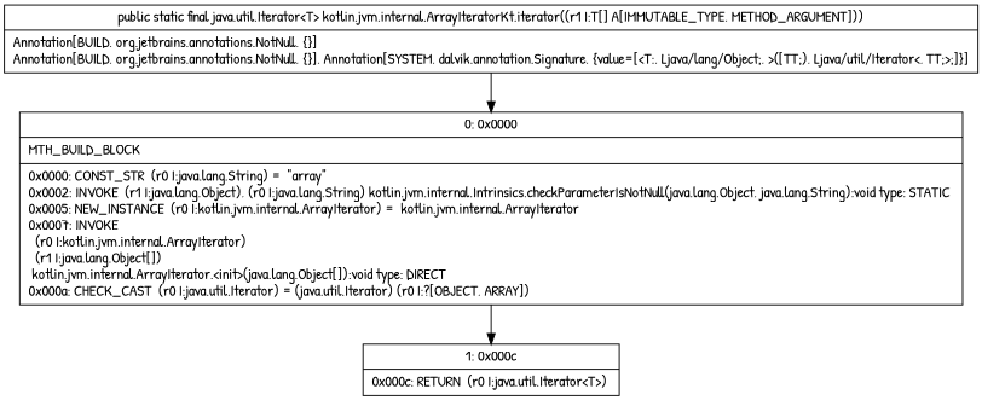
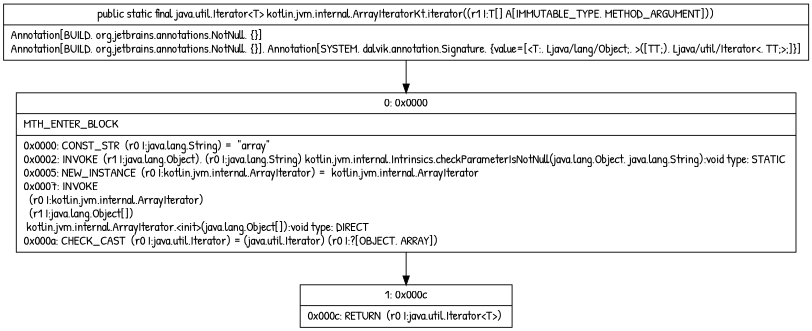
  digraph {
    fontname="Patrick Hand"
    node [shape=record fontname="Patrick Hand"]
    edge [fontname="Patrick Hand"]
-   n1 [label="{0\:\ 0x0000|MTH_BUILD_BLOCK\l|0x0000: CONST_STR  (r0 I:java.lang.String) =  \"array\" \l0x0002: INVOKE  (r1 I:java.lang.Object), (r0 I:java.lang.String) kotlin.jvm.internal.Intrinsics.checkParameterIsNotNull(java.lang.Object, java.lang.String):void type: STATIC \l0x0005: NEW_INSTANCE  (r0 I:kotlin.jvm.internal.ArrayIterator) =  kotlin.jvm.internal.ArrayIterator \l0x0007: INVOKE  \l  (r0 I:kotlin.jvm.internal.ArrayIterator)\l  (r1 I:java.lang.Object[])\l kotlin.jvm.internal.ArrayIterator.\<init\>(java.lang.Object[]):void type: DIRECT \l0x000a: CHECK_CAST  (r0 I:java.util.Iterator) = (java.util.Iterator) (r0 I:?[OBJECT, ARRAY]) \l}"]
+   n1 [label="{0\:\ 0x0000|MTH_ENTER_BLOCK\l|0x0000: CONST_STR  (r0 I:java.lang.String) =  \"array\" \l0x0002: INVOKE  (r1 I:java.lang.Object), (r0 I:java.lang.String) kotlin.jvm.internal.Intrinsics.checkParameterIsNotNull(java.lang.Object, java.lang.String):void type: STATIC \l0x0005: NEW_INSTANCE  (r0 I:kotlin.jvm.internal.ArrayIterator) =  kotlin.jvm.internal.ArrayIterator \l0x0007: INVOKE  \l  (r0 I:kotlin.jvm.internal.ArrayIterator)\l  (r1 I:java.lang.Object[])\l kotlin.jvm.internal.ArrayIterator.\<init\>(java.lang.Object[]):void type: DIRECT \l0x000a: CHECK_CAST  (r0 I:java.util.Iterator) = (java.util.Iterator) (r0 I:?[OBJECT, ARRAY]) \l}"]
    n2 [label="{1\:\ 0x000c|0x000c: RETURN  (r0 I:java.util.Iterator\<T\>) \l}"]
    n3 [label="{public static final java.util.Iterator\<T\> kotlin.jvm.internal.ArrayIteratorKt.iterator((r1 I:T[] A[IMMUTABLE_TYPE, METHOD_ARGUMENT]))  | Annotation[BUILD, org.jetbrains.annotations.NotNull, \{\}]\lAnnotation[BUILD, org.jetbrains.annotations.NotNull, \{\}], Annotation[SYSTEM, dalvik.annotation.Signature, \{value=[\<T:, Ljava\/lang\/Object;, \>([TT;), Ljava\/util\/Iterator\<, TT;\>;]\}]\l}"]
    n1 -> n2
    n3 -> n1
  }
